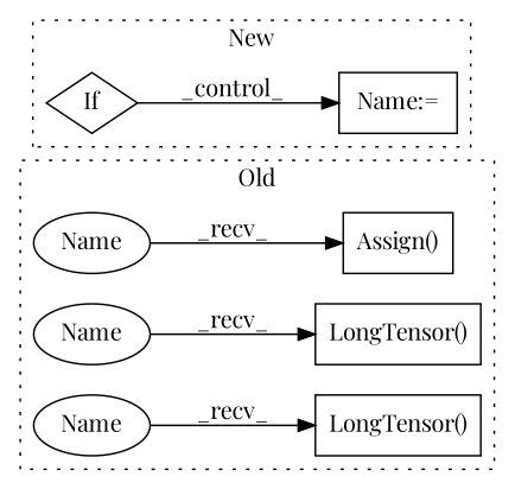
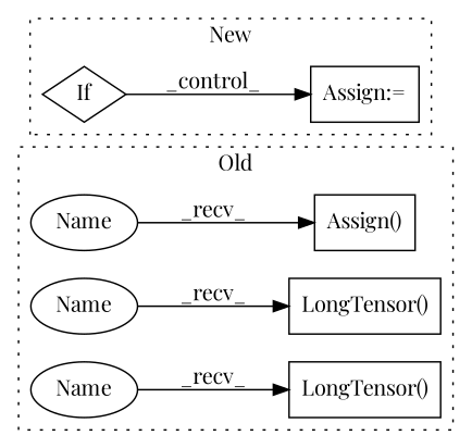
  digraph {
    fontname="Playfair Display"
    rankdir=LR
    node [a=75 fontname="Playfair Display" l=5 shape=box]
    edge [fontname="Playfair Display"]
    n1 [l="17,1" label="LongTensor()" s="4303,4332"]
    n2 [l="13,1" label="Assign()" s="4383,4408"]
    n3 [l="17,1" label="LongTensor()" s="5154,5183"]
    n4 [a=87 label=Name s=4383 shape=ellipse]
    n5 [a=87 label=Name s=4303 shape=ellipse]
    n6 [a=87 label=Name s=5154 shape=ellipse]
    n7 [a=96 l=3 label=If s=2191 shape=diamond]
-   n8 [a=68 l=3 label="Name:=" s=2911]
+   n8 [a=68 l=3 label="Assign:=" s=2911]
    subgraph cluster_1 {
      label=Old
      style=dotted
      n1
      n2
      n3
      n4
      n5
      n6
    }
    subgraph cluster_2 {
      label=New
      style=dotted
      n7
      n8
    }
    n4 -> n2 [label=_recv_]
    n5 -> n1 [label=_recv_]
    n6 -> n3 [label=_recv_]
    n7 -> n8 [label=_control_]
  }
